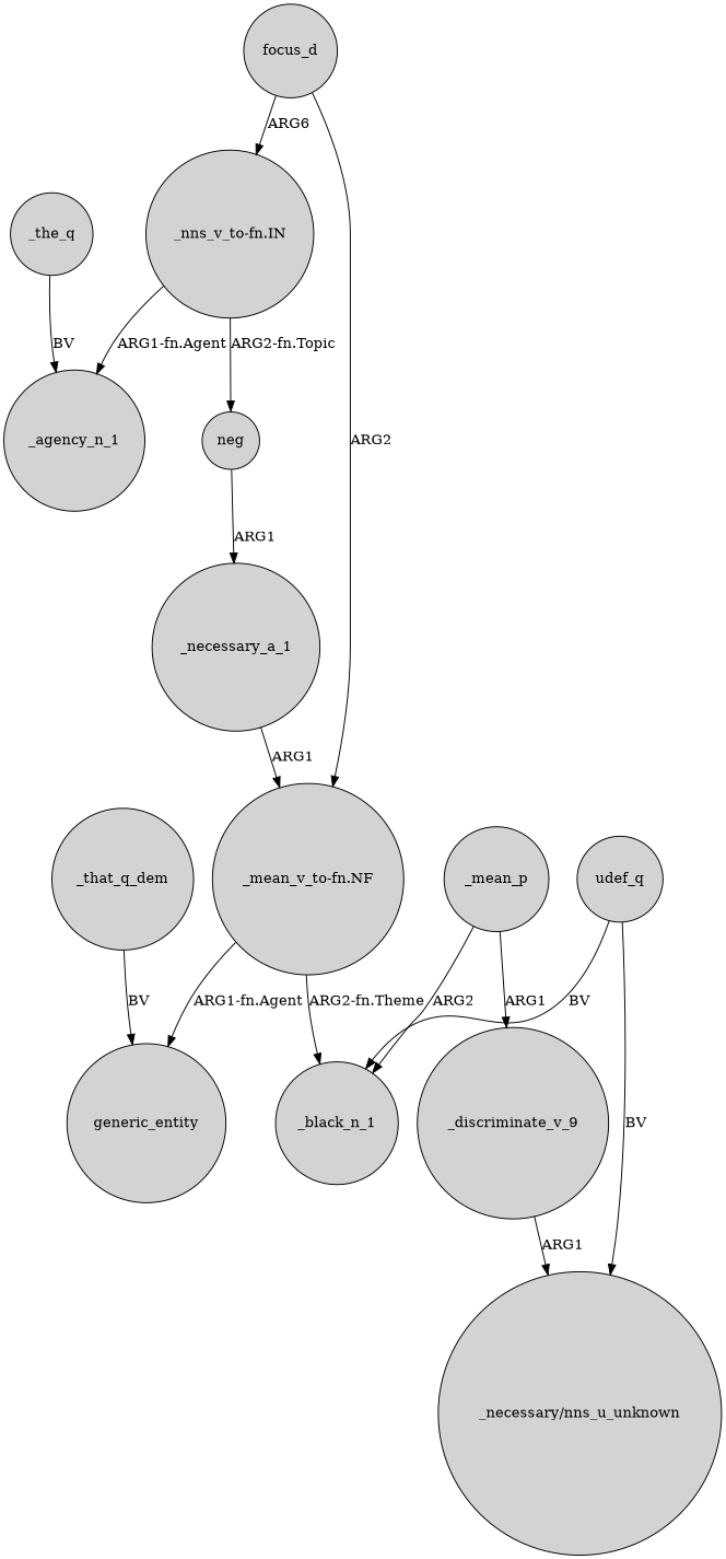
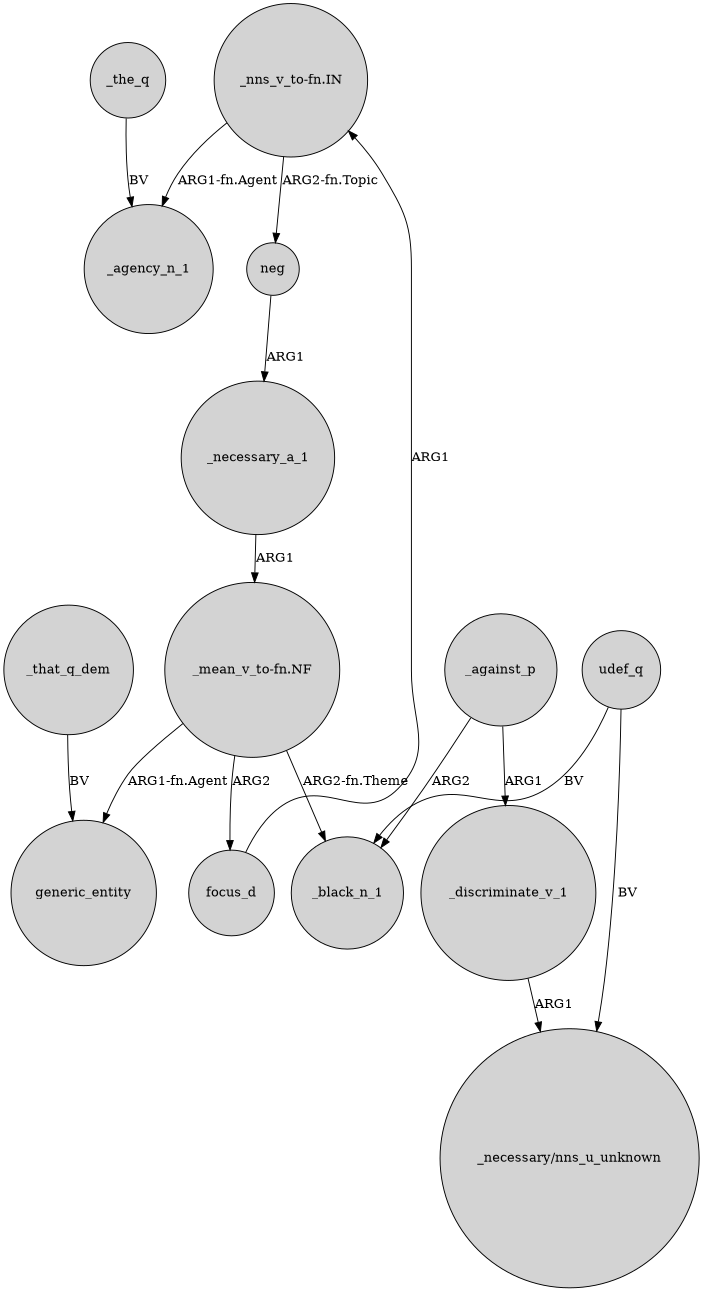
  digraph {
    node [shape=circle style=filled]
    _the_q
    _agency_n_1
    n3 [label="_nns_v_to-fn.IN"]
    neg
    _necessary_a_1
    "_mean_v_to-fn.NF"
    generic_entity
    _black_n_1
    n9 [label="_necessary/nns_u_unknown"]
-   _discriminate_v_1 [label=_discriminate_v_9]
+   _discriminate_v_1
    focus_d
-   _against_p [label=_mean_p]
+   _against_p
    udef_q
    _that_q_dem
    _the_q -> _agency_n_1 [label=BV]
    n3 -> _agency_n_1 [label="ARG1-fn.Agent"]
    n3 -> neg [label="ARG2-fn.Topic"]
    neg -> _necessary_a_1 [label=ARG1]
    _necessary_a_1 -> "_mean_v_to-fn.NF" [label=ARG1]
    "_mean_v_to-fn.NF" -> generic_entity [label="ARG1-fn.Agent"]
    "_mean_v_to-fn.NF" -> _black_n_1 [label="ARG2-fn.Theme"]
    _discriminate_v_1 -> n9 [label=ARG1]
-   focus_d -> n3 [label=ARG6]
-   focus_d -> "_mean_v_to-fn.NF" [label=ARG2]
+   focus_d -> n3 [label=ARG1]
+   "_mean_v_to-fn.NF" -> focus_d [label=ARG2]
    _against_p -> _black_n_1 [label=ARG2]
    _against_p -> _discriminate_v_1 [label=ARG1]
    udef_q -> _black_n_1 [label=BV]
    udef_q -> n9 [label=BV]
    _that_q_dem -> generic_entity [label=BV]
  }
